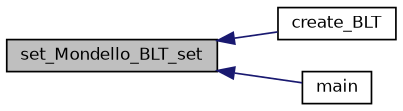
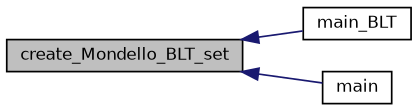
  digraph {
    rankdir=LR
    node [color=black fillcolor=white fontname=Helvetica fontsize=10 shape=record style=filled]
    edge [color=midnightblue dir=back fontname=Helvetica fontsize=10 labelfontname=Helvetica labelfontsize=10 style=solid]
-   n1 [fillcolor=grey75 fontcolor=black height=0.2 label=set_Mondello_BLT_set width=0.4]
-   n2 [height=0.2 label=create_BLT width=0.4]
+   n1 [fillcolor=grey75 fontcolor=black height=0.2 label=create_Mondello_BLT_set width=0.4]
+   n2 [height=0.2 label=main_BLT width=0.4]
    n3 [height=0.2 label=main width=0.4]
    n1 -> n2
    n1 -> n3
  }
